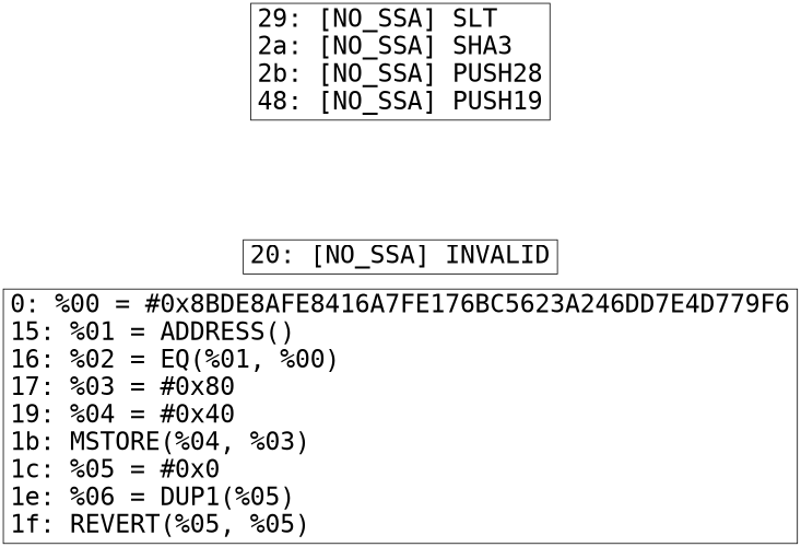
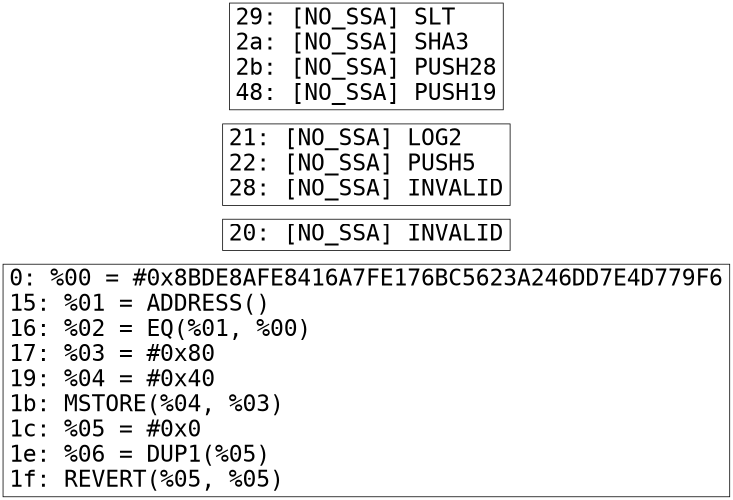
  digraph {
    rankdir=LR
    fontname="DejaVu Sans Mono"
    node [fontname="DejaVu Sans Mono" fontsize=30.0 rank=same shape=box]
    n1 [label="0: %00 = #0x8BDE8AFE8416A7FE176BC5623A246DD7E4D779F6\l15: %01 = ADDRESS()\l16: %02 = EQ(%01, %00)\l17: %03 = #0x80\l19: %04 = #0x40\l1b: MSTORE(%04, %03)\l1c: %05 = #0x0\l1e: %06 = DUP1(%05)\l1f: REVERT(%05, %05)\l"]
    n2 [label="20: [NO_SSA] INVALID\l"]
+   n3 [label="21: [NO_SSA] LOG2\l22: [NO_SSA] PUSH5\l28: [NO_SSA] INVALID\l"]
    n4 [label="29: [NO_SSA] SLT\l2a: [NO_SSA] SHA3\l2b: [NO_SSA] PUSH28\l48: [NO_SSA] PUSH19\l"]
    subgraph sub_1 {
      n1
      n2
+     n3
      n4
    }
  }
